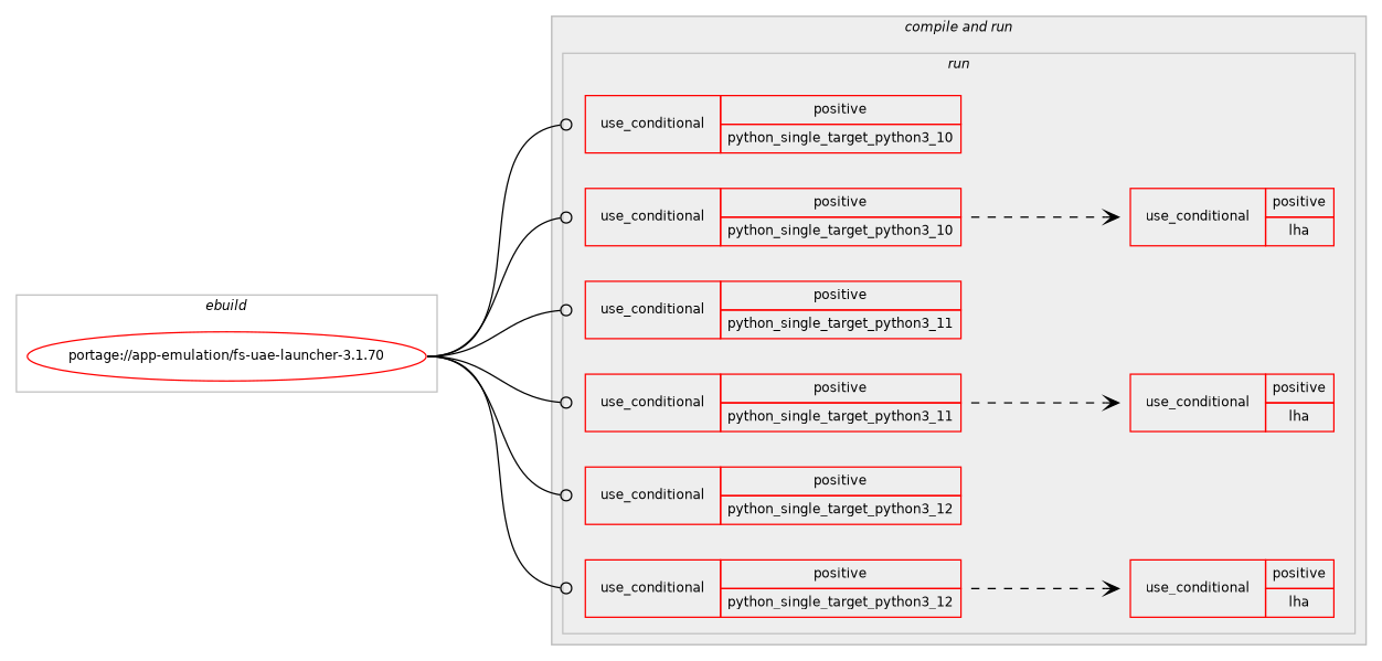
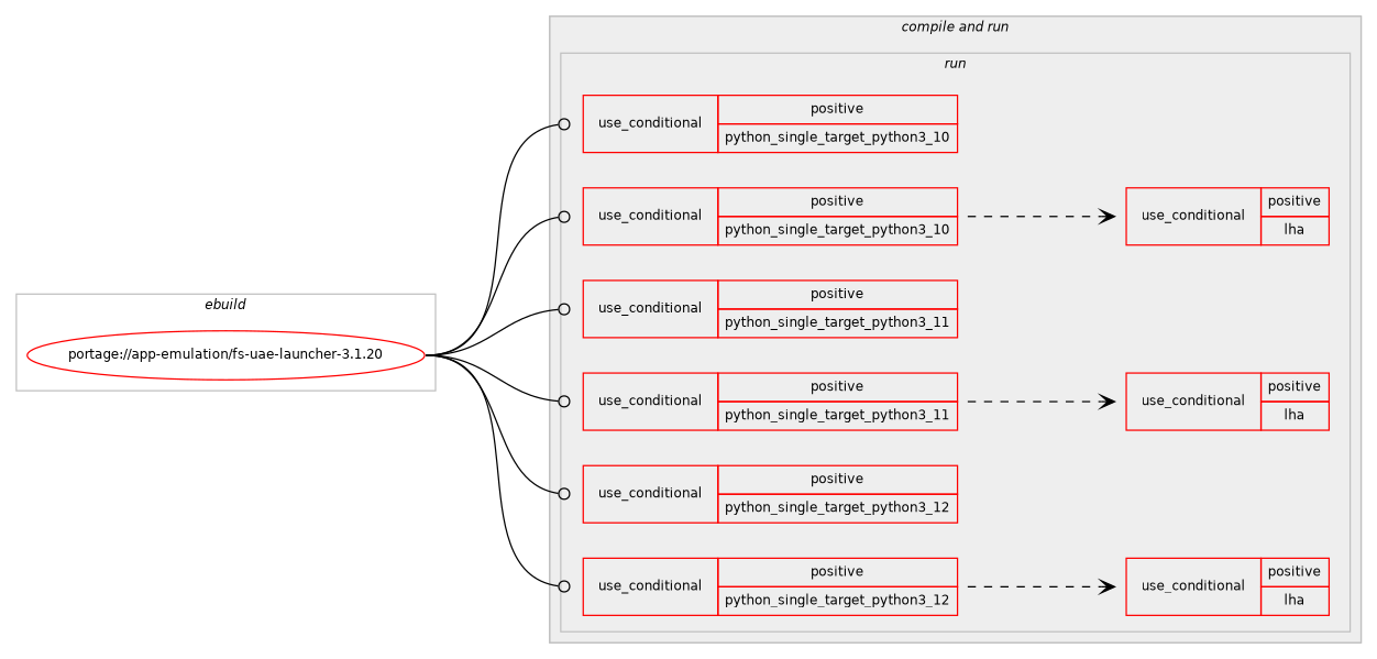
  digraph {
    compound=true
    concentrate=true
    fontname=Helvetica
    fontsize=10
    newrank=true
    rankdir=LR
    ranksep=1.5
    node [color=red fontname=Helvetica fontsize=10 shape=none]
    edge [arrowhead=odot headport=w style=solid tailport=e weight=20]
-   n1 [label="portage://app-emulation/fs-uae-launcher-3.1.70" width=4 shape=""]
+   n1 [label="portage://app-emulation/fs-uae-launcher-3.1.20" width=4 shape=""]
    n2 [label=<<TABLE BORDER="0" CELLBORDER="1" CELLSPACING="0" CELLPADDING="4"><TR><TD ROWSPAN="3" CELLPADDING="10">use_conditional</TD></TR><TR><TD>positive</TD></TR><TR><TD>python_single_target_python3_10</TD></TR></TABLE>>]
    n3 [label=<<TABLE BORDER="0" CELLBORDER="1" CELLSPACING="0" CELLPADDING="4"><TR><TD ROWSPAN="3" CELLPADDING="10">use_conditional</TD></TR><TR><TD>positive</TD></TR><TR><TD>lha</TD></TR></TABLE>>]
    n4 [label=<<TABLE BORDER="0" CELLBORDER="1" CELLSPACING="0" CELLPADDING="4"><TR><TD ROWSPAN="3" CELLPADDING="10">use_conditional</TD></TR><TR><TD>positive</TD></TR><TR><TD>python_single_target_python3_10</TD></TR></TABLE>>]
    n5 [label=<<TABLE BORDER="0" CELLBORDER="1" CELLSPACING="0" CELLPADDING="4"><TR><TD ROWSPAN="3" CELLPADDING="10">use_conditional</TD></TR><TR><TD>positive</TD></TR><TR><TD>python_single_target_python3_11</TD></TR></TABLE>>]
    n6 [label=<<TABLE BORDER="0" CELLBORDER="1" CELLSPACING="0" CELLPADDING="4"><TR><TD ROWSPAN="3" CELLPADDING="10">use_conditional</TD></TR><TR><TD>positive</TD></TR><TR><TD>lha</TD></TR></TABLE>>]
    n7 [label=<<TABLE BORDER="0" CELLBORDER="1" CELLSPACING="0" CELLPADDING="4"><TR><TD ROWSPAN="3" CELLPADDING="10">use_conditional</TD></TR><TR><TD>positive</TD></TR><TR><TD>python_single_target_python3_11</TD></TR></TABLE>>]
    n8 [label=<<TABLE BORDER="0" CELLBORDER="1" CELLSPACING="0" CELLPADDING="4"><TR><TD ROWSPAN="3" CELLPADDING="10">use_conditional</TD></TR><TR><TD>positive</TD></TR><TR><TD>python_single_target_python3_12</TD></TR></TABLE>>]
    n9 [label=<<TABLE BORDER="0" CELLBORDER="1" CELLSPACING="0" CELLPADDING="4"><TR><TD ROWSPAN="3" CELLPADDING="10">use_conditional</TD></TR><TR><TD>positive</TD></TR><TR><TD>lha</TD></TR></TABLE>>]
    n10 [label=<<TABLE BORDER="0" CELLBORDER="1" CELLSPACING="0" CELLPADDING="4"><TR><TD ROWSPAN="3" CELLPADDING="10">use_conditional</TD></TR><TR><TD>positive</TD></TR><TR><TD>python_single_target_python3_12</TD></TR></TABLE>>]
    subgraph cluster_1 {
      color=gray
      label=<<i>ebuild</i>>
      rank=same
      n1
    }
    subgraph cluster_2 {
      color=gray
      label=<<i>dependencies</i>>
      subgraph cluster_3 {
        color=gray
        fillcolor="#eeeeee"
        label=<<i>compile</i>>
        style=filled
      }
      subgraph cluster_4 {
        color=gray
        fillcolor="#eeeeee"
        label=<<i>compile and run</i>>
        style=filled
      }
      subgraph cluster_5 {
        color=gray
        fillcolor="#eeeeee"
        label=<<i>run</i>>
        style=filled
        subgraph sub_6 {
          color=gray
          fillcolor="#eeeeee"
          label=<<i>run</i>>
          style=filled
          n2
        }
        subgraph sub_7 {
          color=gray
          fillcolor="#eeeeee"
          label=<<i>run</i>>
          style=filled
          n4
          subgraph sub_8 {
            color=gray
            fillcolor="#eeeeee"
            label=<<i>run</i>>
            style=filled
            n3
          }
        }
        subgraph sub_9 {
          color=gray
          fillcolor="#eeeeee"
          label=<<i>run</i>>
          style=filled
          n5
        }
        subgraph sub_10 {
          color=gray
          fillcolor="#eeeeee"
          label=<<i>run</i>>
          style=filled
          n7
          subgraph sub_11 {
            color=gray
            fillcolor="#eeeeee"
            label=<<i>run</i>>
            style=filled
            n6
          }
        }
        subgraph sub_12 {
          color=gray
          fillcolor="#eeeeee"
          label=<<i>run</i>>
          style=filled
          n8
        }
        subgraph sub_13 {
          color=gray
          fillcolor="#eeeeee"
          label=<<i>run</i>>
          style=filled
          n10
          subgraph sub_14 {
            color=gray
            fillcolor="#eeeeee"
            label=<<i>run</i>>
            style=filled
            n9
          }
        }
      }
    }
    subgraph cluster_15 {
      color=gray
      label=<<i>candidates</i>>
      rank=same
    }
    n1 -> n2
    n1 -> n4
    n1 -> n5
    n1 -> n7
    n1 -> n8
    n1 -> n10
    n4 -> n3 [arrowhead=vee style=dashed]
    n7 -> n6 [arrowhead=vee style=dashed]
    n10 -> n9 [arrowhead=vee style=dashed]
  }
